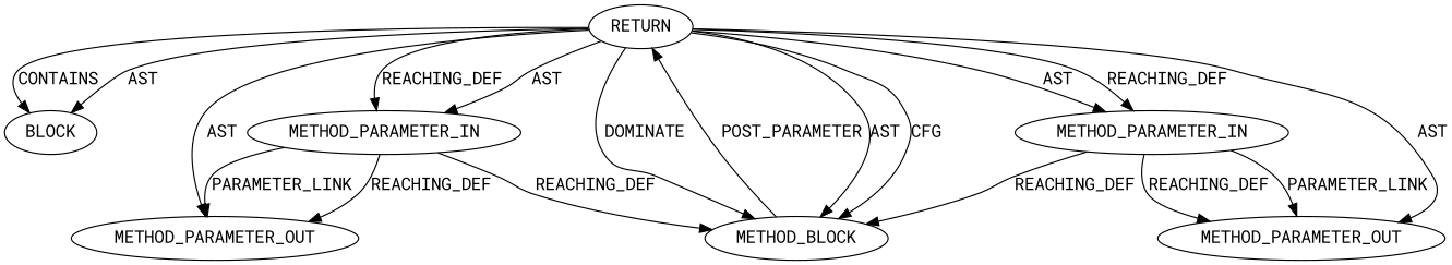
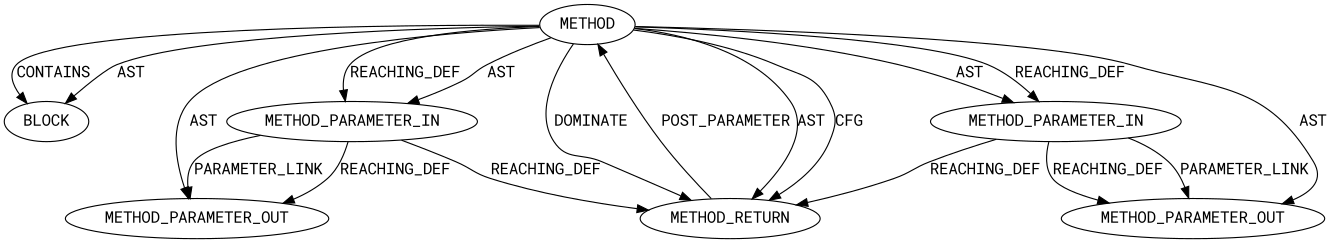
  digraph {
    fontname="Roboto Mono"
    node [CODE="int err" ORDER=2 TYPE_FULL_NAME=int fontname="Roboto Mono" COLUMN_NUMBER=37 EVALUATION_STRATEGY=BY_VALUE IS_VARIADIC=false LINE_NUMBER=143]
    edge [fontname="Roboto Mono"]
    n1 [ARGUMENT_INDEX=-1 CODE="<empty>" ORDER=3 TYPE_FULL_NAME="<empty>" label=BLOCK COLUMN_NUMBER="" EVALUATION_STRATEGY="" IS_VARIADIC="" LINE_NUMBER=""]
    n2 [INDEX=2 NAME=err label=METHOD_PARAMETER_IN]
    n3 [INDEX=2 NAME=err label=METHOD_PARAMETER_OUT]
-   n4 [CODE=RET COLUMN_NUMBER=6 ORDER=4 TYPE_FULL_NAME=void label=METHOD_BLOCK IS_VARIADIC=""]
-   n5 [AST_PARENT_FULL_NAME="tls.h:<global>" AST_PARENT_TYPE=TYPE_DECL CODE="void tls_err_abort(struct sock *sk, int err);" COLUMN_NUMBER=6 COLUMN_NUMBER_END=44 FILENAME="tls.h" FULL_NAME=tls_err_abort IS_EXTERNAL=false LINE_NUMBER_END=143 NAME=tls_err_abort ORDER=18 SIGNATURE="void tls_err_abort (sock*,int)" label=RETURN TYPE_FULL_NAME="" EVALUATION_STRATEGY="" IS_VARIADIC=""]
+   n4 [CODE=RET COLUMN_NUMBER=6 ORDER=4 TYPE_FULL_NAME=void label=METHOD_RETURN IS_VARIADIC=""]
+   n5 [AST_PARENT_FULL_NAME="tls.h:<global>" AST_PARENT_TYPE=TYPE_DECL CODE="void tls_err_abort(struct sock *sk, int err);" COLUMN_NUMBER=6 COLUMN_NUMBER_END=44 FILENAME="tls.h" FULL_NAME=tls_err_abort IS_EXTERNAL=false LINE_NUMBER_END=143 NAME=tls_err_abort ORDER=18 SIGNATURE="void tls_err_abort (sock*,int)" label=METHOD TYPE_FULL_NAME="" EVALUATION_STRATEGY="" IS_VARIADIC=""]
    n6 [CODE="struct sock *sk" COLUMN_NUMBER=20 INDEX=1 NAME=sk ORDER=1 TYPE_FULL_NAME="sock*" label=METHOD_PARAMETER_OUT]
    n7 [CODE="struct sock *sk" COLUMN_NUMBER=20 INDEX=1 NAME=sk ORDER=1 TYPE_FULL_NAME="sock*" label=METHOD_PARAMETER_IN]
    n2 -> n3 [VARIABLE=err label=REACHING_DEF]
    n2 -> n3 [label=PARAMETER_LINK]
    n2 -> n4 [VARIABLE=err label=REACHING_DEF]
    n4 -> n5 [label=POST_PARAMETER]
    n5 -> n1 [label=CONTAINS]
    n5 -> n1 [label=AST]
    n5 -> n2 [label=REACHING_DEF]
    n5 -> n2 [label=AST]
    n5 -> n3 [label=AST]
    n5 -> n4 [label=AST]
    n5 -> n4 [label=CFG]
    n5 -> n4 [label=DOMINATE]
    n5 -> n6 [label=AST]
    n5 -> n7 [label=AST]
    n5 -> n7 [label=REACHING_DEF]
    n7 -> n4 [VARIABLE=sk label=REACHING_DEF]
    n7 -> n6 [label=PARAMETER_LINK]
    n7 -> n6 [VARIABLE=sk label=REACHING_DEF]
  }
